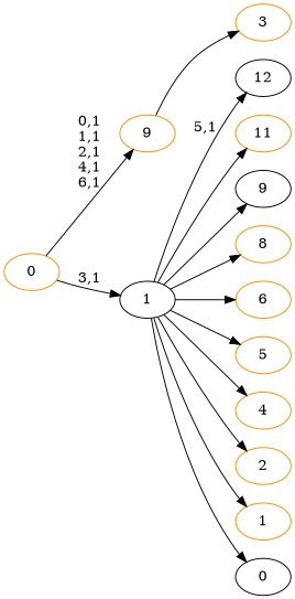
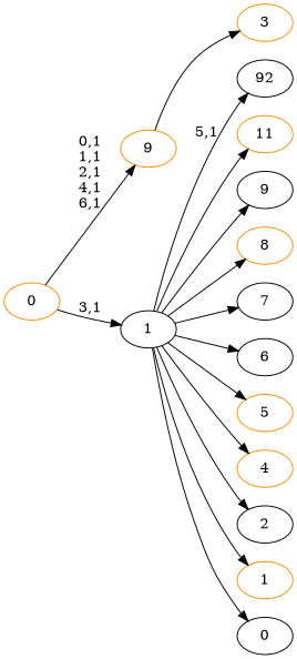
  digraph {
    rankdir=LR
    node [color=darkorange]
-   n1 [color=black label=12]
+   n1 [color=black label=92]
    n2 [label=11]
    n3 [color=black label=9]
    n4 [label=8]
-   n6 [label=6]
+   n5 [color=black label=7]
+   n6 [color=black label=6]
    n7 [label=5]
    n8 [label=4]
    n9 [label=3]
    9
-   n11 [label=2]
+   n11 [color=black label=2]
    n12 [label=1]
    n13 [color=black label=0]
    1 [color=black]
    0
    9 -> n9
    1 -> n1 [label="5,1"]
    1 -> n2
    1 -> n3
    1 -> n4
+   1 -> n5
    1 -> n6
    1 -> n7
    1 -> n8
    1 -> n11
    1 -> n12
    1 -> n13
    0 -> 9 [label="0,1\n1,1\n2,1\n4,1\n6,1"]
    0 -> 1 [label="3,1"]
  }
